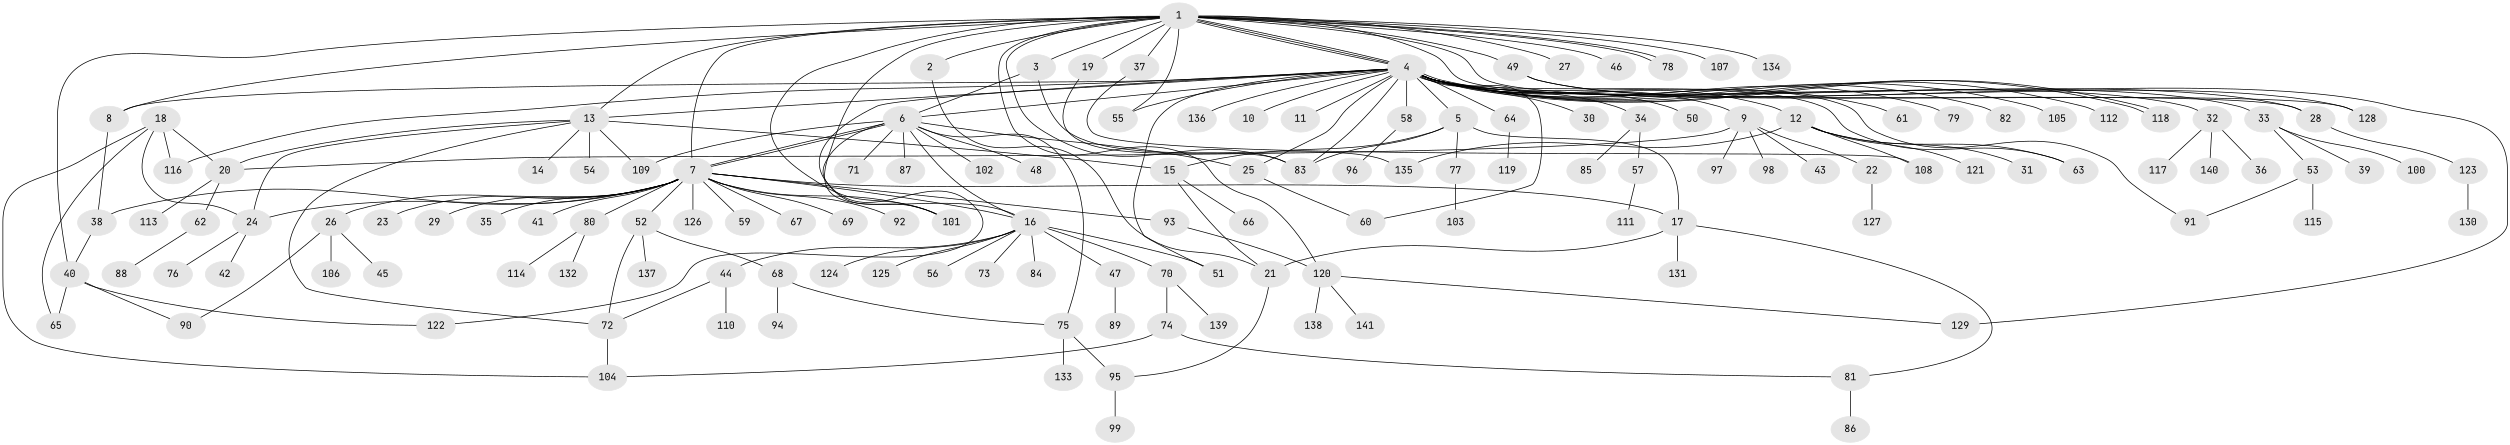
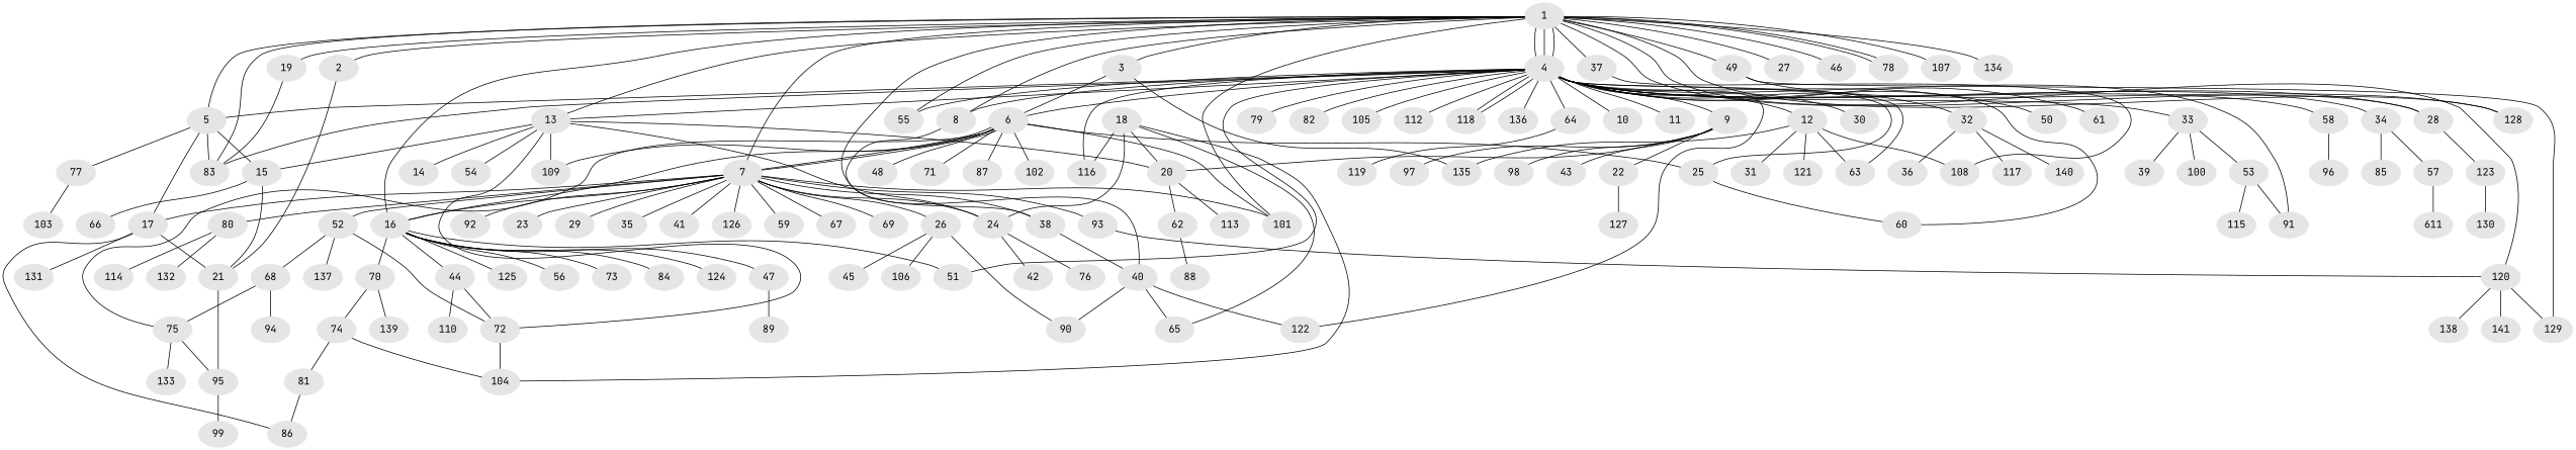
  graph {
    fontname="JetBrains Mono"
    node [color=gray90 fontname="JetBrains Mono" style=filled]
    edge [fontname="JetBrains Mono"]
    1
    2
    3
    4
    5
    7
    8
    13
    16
    19
    27
    28
    37
    40
    46
    49
    55
    78
    83
    101
    107
    120
    128
    134
    21
    6
    135
    9
    10
    11
    12
    25
    30
    32
    33
    34
    50
    51
    58
    60
    61
    63
    64
    79
    82
    91
    105
    112
    116
    118
    122
    136
    15
    17
    77
    23
    24
    26
    29
    35
    38
    41
    52
    59
    67
    69
    80
    92
    93
    126
    109
    20
    14
    54
    72
    44
    47
    56
    70
    73
    84
    124
    125
    123
    108
    65
    90
    129
    138
    141
    95
    48
    71
    75
    87
    102
    22
    43
    97
    98
    31
    121
    36
    117
    140
    39
    53
    100
    57
    85
    96
    119
    66
    81
    131
    103
    133
    42
    76
    45
    106
    68
    137
    114
    132
    62
    113
    127
    104
    18
    110
    89
    74
    139
    86
    88
    99
    130
    115
-   111
+   111 [label=611]
    94
    1 -- 2
    1 -- 3
    1 -- 4
    1 -- 4
    1 -- 4
+   1 -- 5
    1 -- 7
    1 -- 8
    1 -- 13
    1 -- 16
    1 -- 19
    1 -- 27
    1 -- 28
    1 -- 37
    1 -- 40
    1 -- 46
    1 -- 49
    1 -- 55
    1 -- 78
    1 -- 78
    1 -- 83
    1 -- 101
    1 -- 107
    1 -- 120
    1 -- 128
    1 -- 134
    2 -- 21
    3 -- 6
    3 -- 135
    4 -- 5
    4 -- 8
    4 -- 13
    4 -- 28
    4 -- 55
    4 -- 83
    4 -- 6
    4 -- 9
    4 -- 10
    4 -- 11
    4 -- 12
    4 -- 25
    4 -- 30
    4 -- 32
    4 -- 33
    4 -- 34
    4 -- 50
    4 -- 51
    4 -- 58
    4 -- 60
    4 -- 61
    4 -- 63
    4 -- 64
    4 -- 79
    4 -- 82
    4 -- 91
    4 -- 105
    4 -- 112
    4 -- 116
    4 -- 118
    4 -- 118
    4 -- 122
    4 -- 136
    5 -- 83
    5 -- 15
    5 -- 17
    5 -- 77
    7 -- 16
    7 -- 101
    7 -- 17
    7 -- 23
    7 -- 24
    7 -- 26
    7 -- 29
    7 -- 35
    7 -- 38
    7 -- 41
    7 -- 52
    7 -- 59
    7 -- 67
    7 -- 69
    7 -- 80
    7 -- 92
    7 -- 93
    7 -- 126
    8 -- 38
    13 -- 15
    13 -- 24
    13 -- 109
    13 -- 20
    13 -- 14
    13 -- 54
    13 -- 72
    16 -- 51
    16 -- 44
    16 -- 47
    16 -- 56
    16 -- 70
    16 -- 73
    16 -- 84
    16 -- 124
    16 -- 125
    19 -- 83
    28 -- 123
    37 -- 108
    40 -- 122
    40 -- 65
    40 -- 90
    49 -- 128
    49 -- 129
    120 -- 129
    120 -- 138
    120 -- 141
    21 -- 95
    6 -- 7
    6 -- 7
    6 -- 16
    6 -- 101
    6 -- 25
    6 -- 109
    6 -- 48
    6 -- 71
    6 -- 75
    6 -- 87
    6 -- 102
    9 -- 20
    9 -- 22
    9 -- 43
    9 -- 97
    9 -- 98
    12 -- 135
    12 -- 63
    12 -- 108
    12 -- 31
    12 -- 121
    25 -- 60
    32 -- 36
    32 -- 117
    32 -- 140
    33 -- 39
    33 -- 53
    33 -- 100
    34 -- 57
    34 -- 85
    58 -- 96
    64 -- 119
    15 -- 21
    15 -- 66
    17 -- 21
-   17 -- 81
+   17 -- 86
    17 -- 131
    77 -- 103
    24 -- 42
    24 -- 76
    26 -- 90
    26 -- 45
    26 -- 106
    38 -- 40
    52 -- 72
    52 -- 68
    52 -- 137
    80 -- 114
    80 -- 132
    93 -- 120
    20 -- 62
    20 -- 113
    72 -- 104
    44 -- 72
    44 -- 110
    47 -- 89
    70 -- 74
    70 -- 139
    123 -- 130
    95 -- 99
    75 -- 95
    75 -- 133
    22 -- 127
    53 -- 91
    53 -- 115
    57 -- 111
    81 -- 86
    68 -- 75
    68 -- 94
    62 -- 88
    18 -- 116
    18 -- 24
    18 -- 20
    18 -- 65
    18 -- 104
    74 -- 81
    74 -- 104
  }
